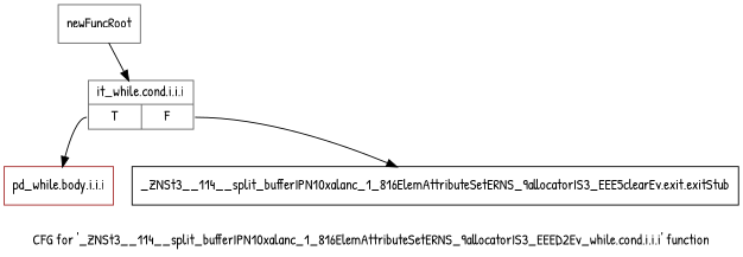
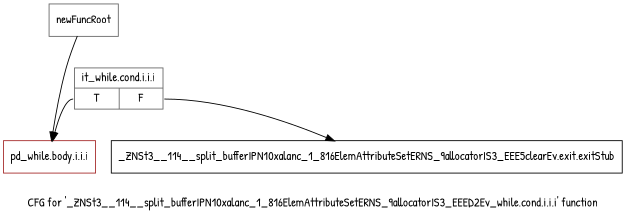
  digraph {
    fontname="Patrick Hand"
    label="CFG for '_ZNSt3__114__split_bufferIPN10xalanc_1_816ElemAttributeSetERNS_9allocatorIS3_EEED2Ev_while.cond.i.i.i' function"
    node [color=gray40 fontname="Patrick Hand" shape=record]
    edge [fontname="Patrick Hand"]
    n1 [label="{newFuncRoot}"]
    n2 [label="{it_while.cond.i.i.i|{<s0>T|<s1>F}}"]
    n3 [color=black label="{_ZNSt3__114__split_bufferIPN10xalanc_1_816ElemAttributeSetERNS_9allocatorIS3_EEE5clearEv.exit.exitStub}"]
    n4 [color=brown label="{pd_while.body.i.i.i}"]
-   n1 -> n2
+   n1 -> n4
    n2 -> n3 [tailport=s1]
    n2 -> n4 [tailport=s0]
  }
